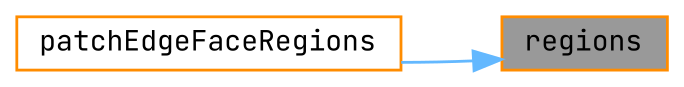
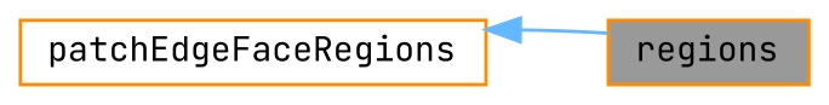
  digraph {
    rankdir=RL
    fontname="JetBrains Mono"
    node [color=darkorange fontname="JetBrains Mono" fontsize=10 shape=box style=filled]
    n1 [fillcolor=grey60 fontcolor=black height=0.2 label=regions width=0.4]
    n2 [fillcolor=white height=0.2 label=patchEdgeFaceRegions width=0.4]
-   n1 -> n2 [color=steelblue1 dir=back fontname="JetBrains Mono" fontsize=10 labelfontname=Helvetica labelfontsize=10 style=solid]
+   n2 -> n1 [color=steelblue1 dir=back fontname="JetBrains Mono" fontsize=10 labelfontname=Helvetica labelfontsize=10 style=solid]
  }
